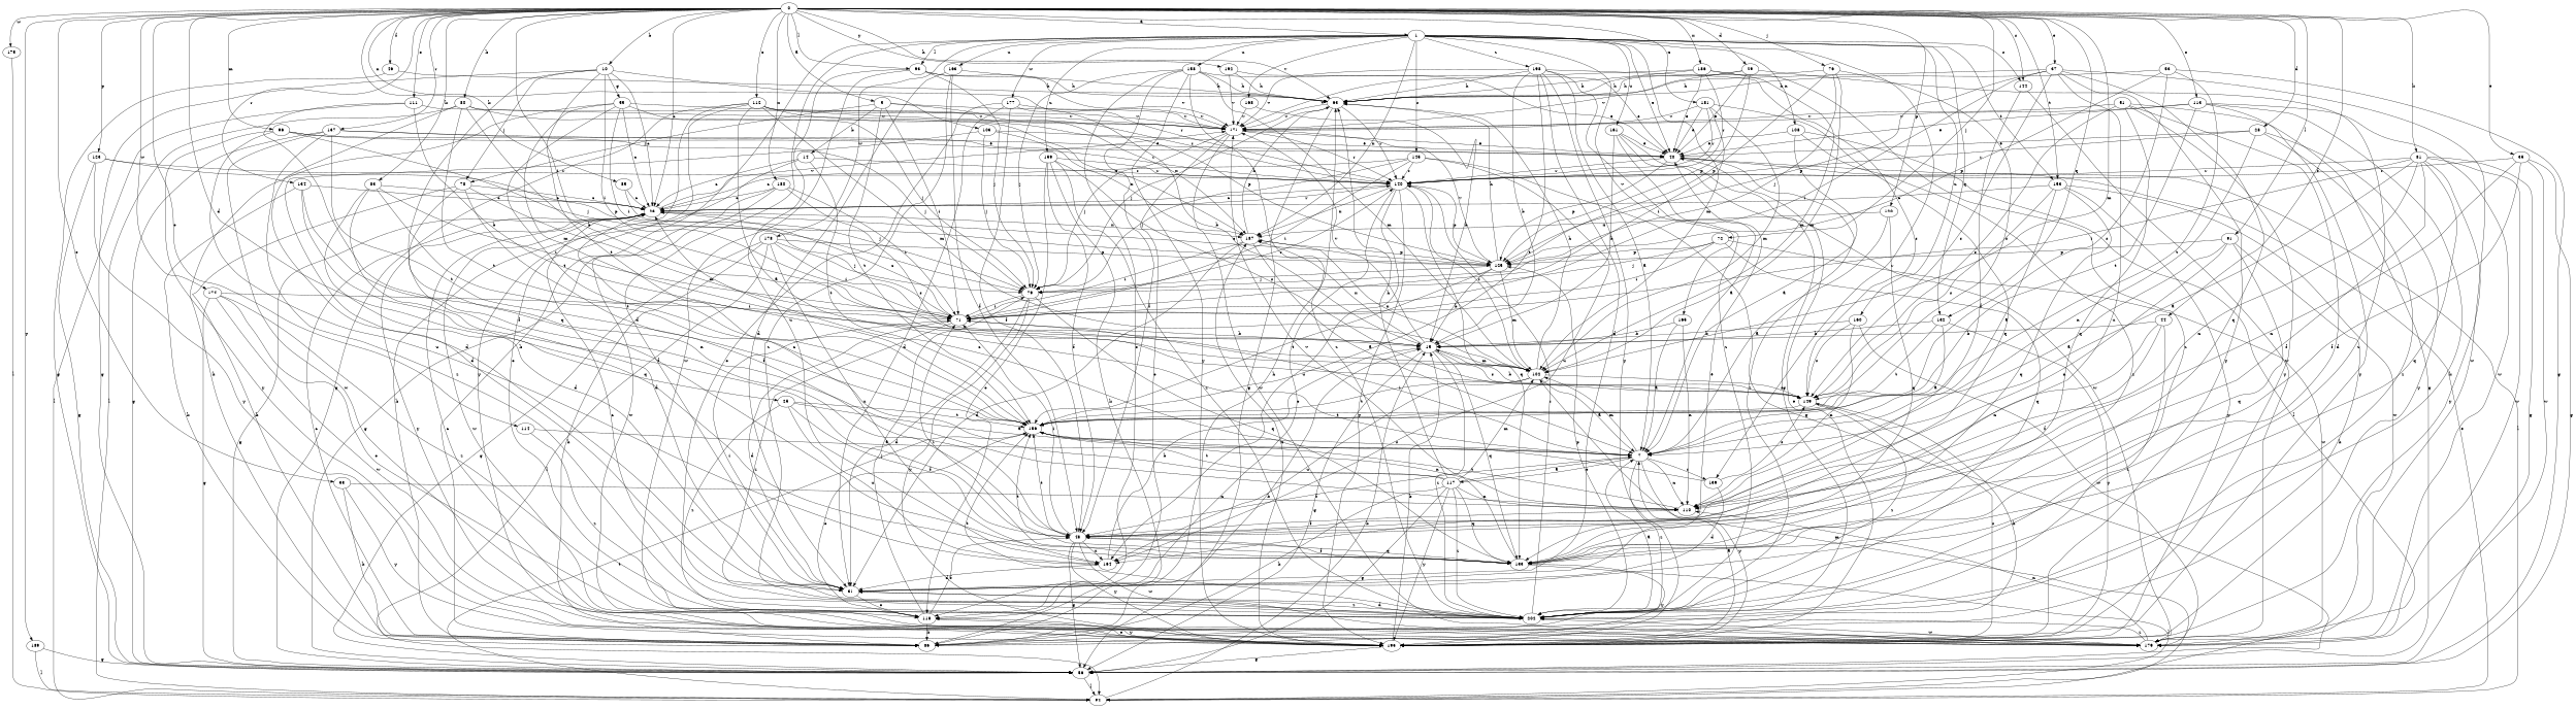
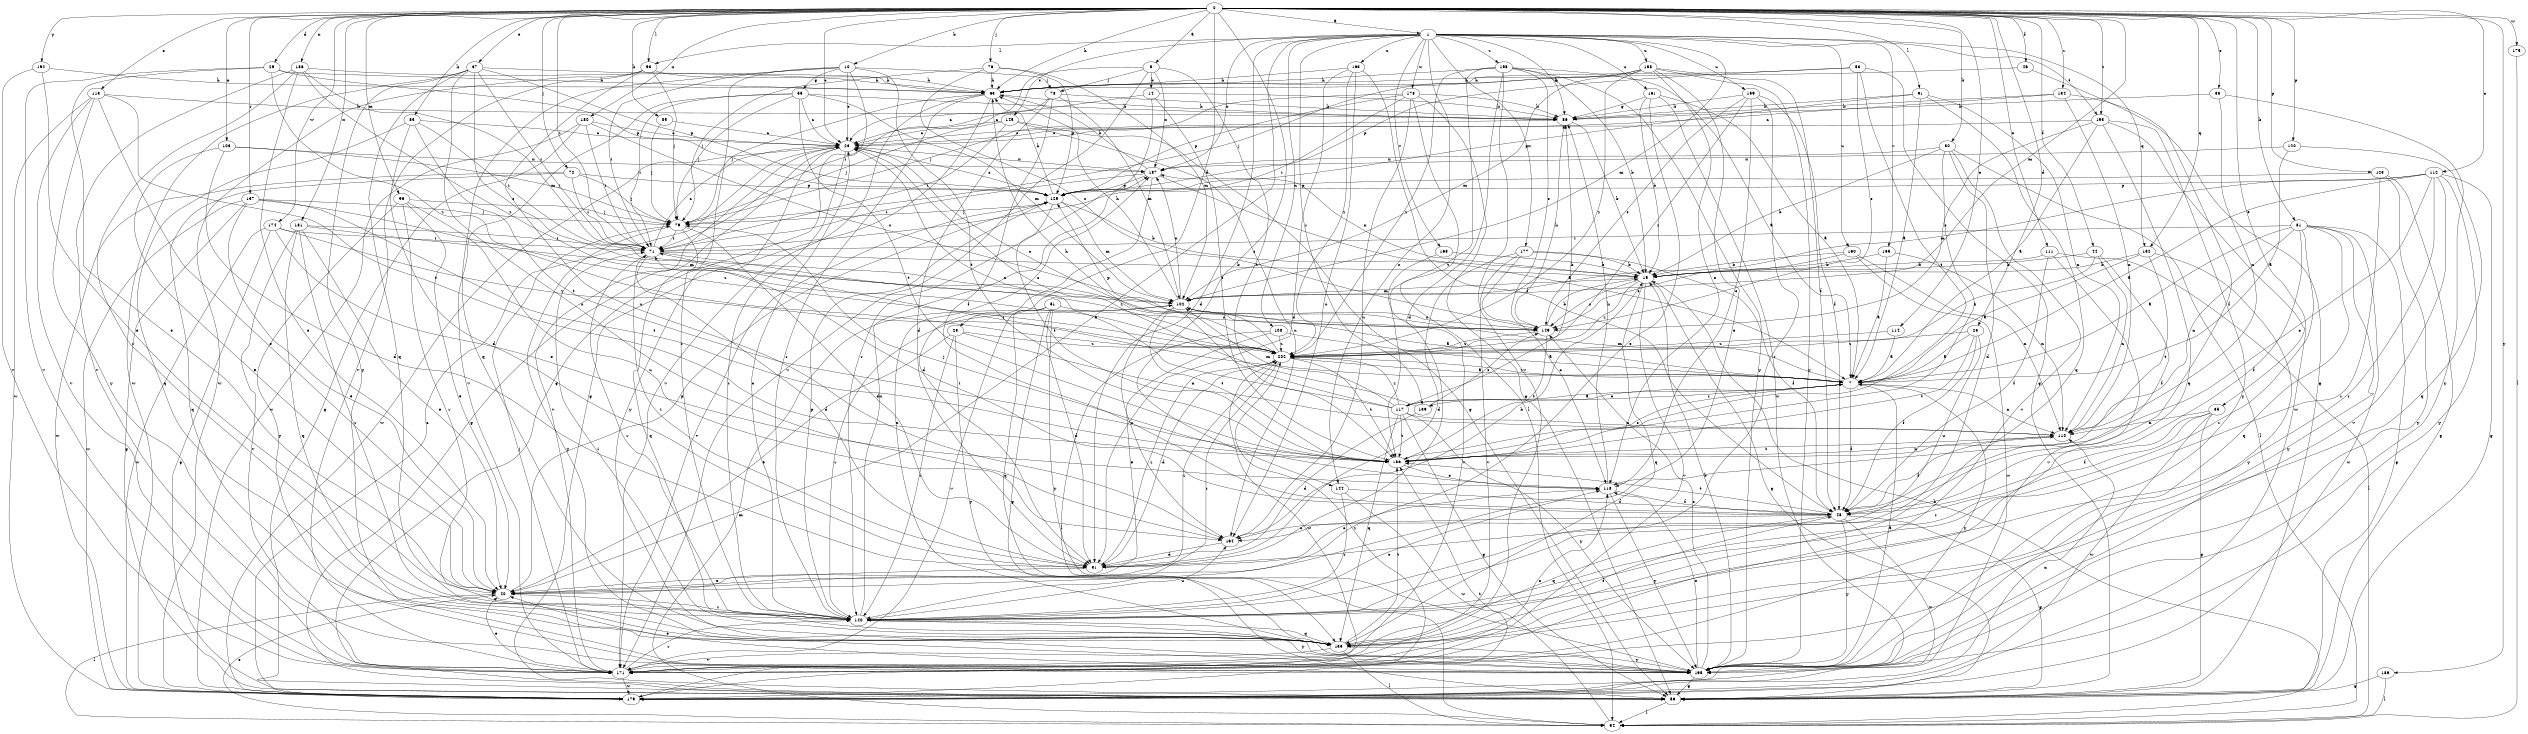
  strict digraph {
    0
    1
    5
    10
    23
    25
    28
    29
    33
    35
    37
    44
    46
    63
    71
    72
    76
    80
    81
    83
    85
    91
    93
    96
    102
    103
    111
    112
    113
    114
    120
    123
    132
    134
    137
    144
    153
    174
    175
    180
    181
    186
    189
    192
    31
    40
    86
    108
    139
    145
    158
    159
    160
    161
    163
    165
    168
    177
    178
    187
    198
    14
    78
    156
    171
    55
    56
    133
    140
    195
    179
    7
    48
    202
    164
    110
    125
    149
    15
    51
    79
    94
    118
    53
    117
    0 -> 1 [label=a]
    0 -> 5 [label=a]
    0 -> 10 [label=b]
    0 -> 23 [label=c]
    0 -> 25 [label=d]
    0 -> 28 [label=d]
    0 -> 29 [label=d]
    0 -> 33 [label=e]
    0 -> 35 [label=e]
    0 -> 37 [label=e]
    0 -> 44 [label=f]
    0 -> 46 [label=f]
    0 -> 63 [label=h]
    0 -> 71 [label=i]
    0 -> 72 [label=j]
    0 -> 76 [label=j]
    0 -> 80 [label=k]
    0 -> 81 [label=k]
    0 -> 83 [label=k]
    0 -> 85 [label=k]
    0 -> 91 [label=l]
    0 -> 93 [label=l]
    0 -> 96 [label=m]
    0 -> 102 [label=m]
    0 -> 103 [label=n]
    0 -> 111 [label=o]
    0 -> 112 [label=o]
    0 -> 113 [label=o]
    0 -> 114 [label=o]
    0 -> 120 [label=p]
    0 -> 123 [label=p]
    0 -> 132 [label=q]
    0 -> 134 [label=r]
    0 -> 137 [label=r]
    0 -> 144 [label=s]
    0 -> 153 [label=t]
    0 -> 174 [label=w]
    0 -> 175 [label=w]
    0 -> 180 [label=x]
    0 -> 181 [label=x]
    0 -> 186 [label=x]
    0 -> 189 [label=y]
    0 -> 192 [label=y]
    1 -> 93 [label=l]
    1 -> 102 [label=m]
    1 -> 132 [label=q]
    1 -> 144 [label=s]
    1 -> 153 [label=t]
    1 -> 31 [label=d]
    1 -> 40 [label=e]
    1 -> 86 [label=k]
    1 -> 108 [label=n]
    1 -> 139 [label=r]
    1 -> 145 [label=s]
    1 -> 158 [label=u]
    1 -> 159 [label=u]
    1 -> 160 [label=u]
    1 -> 161 [label=u]
    1 -> 163 [label=u]
    1 -> 165 [label=v]
    1 -> 168 [label=v]
    1 -> 177 [label=w]
    1 -> 178 [label=w]
    1 -> 187 [label=x]
    1 -> 198 [label=z]
    5 -> 71 [label=i]
    5 -> 187 [label=x]
    5 -> 14 [label=b]
    5 -> 78 [label=j]
    5 -> 156 [label=t]
    5 -> 171 [label=v]
    10 -> 23 [label=c]
    10 -> 71 [label=i]
    10 -> 78 [label=j]
    10 -> 156 [label=t]
    10 -> 55 [label=g]
    10 -> 56 [label=g]
    10 -> 133 [label=q]
    10 -> 140 [label=r]
    23 -> 187 [label=x]
    23 -> 171 [label=v]
    23 -> 56 [label=g]
    23 -> 140 [label=r]
    23 -> 195 [label=y]
    23 -> 179 [label=w]
    25 -> 156 [label=t]
    25 -> 7 [label=a]
    25 -> 48 [label=f]
    25 -> 202 [label=z]
    25 -> 164 [label=u]
    28 -> 40 [label=e]
    28 -> 140 [label=r]
    28 -> 195 [label=y]
    28 -> 202 [label=z]
    28 -> 110 [label=n]
    29 -> 63 [label=h]
    29 -> 40 [label=e]
    29 -> 171 [label=v]
    29 -> 202 [label=z]
    29 -> 125 [label=p]
    33 -> 86 [label=k]
    33 -> 195 [label=y]
    33 -> 110 [label=n]
    35 -> 56 [label=g]
    35 -> 140 [label=r]
    35 -> 179 [label=w]
    35 -> 48 [label=f]
    35 -> 110 [label=n]
    37 -> 63 [label=h]
    37 -> 71 [label=i]
    37 -> 133 [label=q]
    37 -> 195 [label=y]
    37 -> 179 [label=w]
    37 -> 164 [label=u]
    37 -> 125 [label=p]
    37 -> 149 [label=s]
    44 -> 48 [label=f]
    44 -> 202 [label=z]
    44 -> 110 [label=n]
    44 -> 15 [label=b]
    46 -> 63 [label=h]
    46 -> 56 [label=g]
    63 -> 171 [label=v]
    63 -> 56 [label=g]
    63 -> 140 [label=r]
    63 -> 79 [label=j]
    71 -> 23 [label=c]
    71 -> 31 [label=d]
    71 -> 140 [label=r]
    71 -> 202 [label=z]
    71 -> 15 [label=b]
    72 -> 71 [label=i]
    72 -> 133 [label=q]
    72 -> 179 [label=w]
    72 -> 125 [label=p]
    72 -> 79 [label=j]
    76 -> 63 [label=h]
    76 -> 102 [label=m]
    76 -> 125 [label=p]
    76 -> 149 [label=s]
    76 -> 79 [label=j]
    80 -> 31 [label=d]
    80 -> 187 [label=x]
    80 -> 156 [label=t]
    80 -> 171 [label=v]
    80 -> 15 [label=b]
    80 -> 94 [label=l]
    81 -> 71 [label=i]
    81 -> 56 [label=g]
    81 -> 133 [label=q]
    81 -> 140 [label=r]
    81 -> 195 [label=y]
    81 -> 179 [label=w]
    81 -> 7 [label=a]
    81 -> 48 [label=f]
    81 -> 110 [label=n]
    83 -> 23 [label=c]
    83 -> 71 [label=i]
    83 -> 31 [label=d]
    83 -> 156 [label=t]
    83 -> 133 [label=q]
    85 -> 23 [label=c]
    85 -> 79 [label=j]
    91 -> 86 [label=k]
    91 -> 133 [label=q]
    91 -> 7 [label=a]
    91 -> 110 [label=n]
    91 -> 125 [label=p]
    93 -> 63 [label=h]
    93 -> 171 [label=v]
    93 -> 179 [label=w]
    93 -> 164 [label=u]
    93 -> 79 [label=j]
    96 -> 40 [label=e]
    96 -> 140 [label=r]
    96 -> 195 [label=y]
    96 -> 164 [label=u]
    96 -> 79 [label=j]
    102 -> 63 [label=h]
    102 -> 187 [label=x]
    102 -> 156 [label=t]
    102 -> 140 [label=r]
    102 -> 7 [label=a]
    102 -> 164 [label=u]
    102 -> 149 [label=s]
    103 -> 31 [label=d]
    103 -> 40 [label=e]
    103 -> 187 [label=x]
    103 -> 79 [label=j]
    111 -> 171 [label=v]
    111 -> 48 [label=f]
    111 -> 15 [label=b]
    111 -> 94 [label=l]
    112 -> 102 [label=m]
    112 -> 171 [label=v]
    112 -> 56 [label=g]
    112 -> 140 [label=r]
    112 -> 195 [label=y]
    112 -> 7 [label=a]
    112 -> 125 [label=p]
    112 -> 118 [label=o]
    113 -> 40 [label=e]
    113 -> 86 [label=k]
    113 -> 156 [label=t]
    113 -> 171 [label=v]
    113 -> 195 [label=y]
    113 -> 179 [label=w]
    114 -> 7 [label=a]
    114 -> 202 [label=z]
    120 -> 187 [label=x]
    120 -> 133 [label=q]
    120 -> 7 [label=a]
    123 -> 56 [label=g]
    123 -> 140 [label=r]
    123 -> 195 [label=y]
    123 -> 125 [label=p]
    132 -> 156 [label=t]
    132 -> 195 [label=y]
    132 -> 7 [label=a]
    132 -> 15 [label=b]
    134 -> 23 [label=c]
    134 -> 86 [label=k]
    134 -> 48 [label=f]
    134 -> 110 [label=n]
    137 -> 40 [label=e]
    137 -> 156 [label=t]
    137 -> 56 [label=g]
    137 -> 179 [label=w]
    137 -> 202 [label=z]
    137 -> 79 [label=j]
-   145 -> 140 [label=r]
+   144 -> 140 [label=r]
    144 -> 179 [label=w]
    144 -> 48 [label=f]
    153 -> 23 [label=c]
    153 -> 133 [label=q]
    153 -> 195 [label=y]
    153 -> 179 [label=w]
    153 -> 7 [label=a]
    153 -> 149 [label=s]
    174 -> 71 [label=i]
    174 -> 56 [label=g]
    174 -> 179 [label=w]
    174 -> 202 [label=z]
    174 -> 118 [label=o]
    175 -> 94 [label=l]
    180 -> 23 [label=c]
    180 -> 71 [label=i]
    180 -> 56 [label=g]
    180 -> 179 [label=w]
    180 -> 149 [label=s]
    181 -> 71 [label=i]
    181 -> 102 [label=m]
    181 -> 40 [label=e]
    181 -> 171 [label=v]
    181 -> 133 [label=q]
    181 -> 140 [label=r]
    186 -> 63 [label=h]
    186 -> 102 [label=m]
    186 -> 40 [label=e]
    186 -> 171 [label=v]
    186 -> 140 [label=r]
    186 -> 202 [label=z]
    189 -> 56 [label=g]
    189 -> 94 [label=l]
    192 -> 63 [label=h]
    192 -> 40 [label=e]
    192 -> 171 [label=v]
    31 -> 71 [label=i]
    31 -> 40 [label=e]
    31 -> 202 [label=z]
    31 -> 118 [label=o]
    40 -> 140 [label=r]
    40 -> 202 [label=z]
    40 -> 125 [label=p]
    40 -> 94 [label=l]
    86 -> 23 [label=c]
-   86 -> 63 [label=h]
+   63 -> 86 [label=h]
    86 -> 15 [label=b]
    108 -> 40 [label=e]
    108 -> 7 [label=a]
    108 -> 202 [label=z]
    108 -> 94 [label=l]
    139 -> 23 [label=c]
    139 -> 31 [label=d]
    139 -> 149 [label=s]
    145 -> 23 [label=c]
    145 -> 71 [label=i]
    145 -> 56 [label=g]
    145 -> 164 [label=u]
    145 -> 79 [label=j]
    158 -> 63 [label=h]
    158 -> 102 [label=m]
    158 -> 40 [label=e]
    158 -> 195 [label=y]
    158 -> 48 [label=f]
    158 -> 202 [label=z]
    158 -> 79 [label=j]
    158 -> 118 [label=o]
    159 -> 86 [label=k]
    159 -> 140 [label=r]
    159 -> 48 [label=f]
    159 -> 202 [label=z]
    159 -> 149 [label=s]
    159 -> 118 [label=o]
    160 -> 179 [label=w]
    160 -> 110 [label=n]
    160 -> 149 [label=s]
    160 -> 15 [label=b]
    161 -> 40 [label=e]
    161 -> 86 [label=g]
    161 -> 179 [label=w]
    161 -> 7 [label=a]
    161 -> 15 [label=b]
    163 -> 63 [label=h]
    163 -> 31 [label=d]
    163 -> 48 [label=f]
    163 -> 202 [label=z]
+   163 -> 164 [label=u]
    165 -> 7 [label=a]
    165 -> 110 [label=n]
    165 -> 15 [label=b]
    168 -> 171 [label=v]
    168 -> 15 [label=b]
    177 -> 31 [label=d]
    177 -> 171 [label=v]
    177 -> 48 [label=f]
    177 -> 15 [label=b]
    177 -> 118 [label=o]
    178 -> 71 [label=i]
    178 -> 86 [label=k]
    178 -> 56 [label=g]
    178 -> 164 [label=u]
    178 -> 125 [label=p]
    178 -> 79 [label=j]
    178 -> 94 [label=l]
    187 -> 63 [label=h]
    187 -> 71 [label=i]
    187 -> 31 [label=d]
    187 -> 7 [label=a]
    187 -> 125 [label=p]
    198 -> 63 [label=h]
    198 -> 31 [label=d]
    198 -> 156 [label=t]
    198 -> 171 [label=v]
    198 -> 195 [label=y]
    198 -> 7 [label=a]
    198 -> 202 [label=z]
    198 -> 149 [label=s]
    198 -> 15 [label=b]
    14 -> 23 [label=c]
    14 -> 86 [label=k]
    14 -> 156 [label=t]
    14 -> 140 [label=r]
    78 -> 23 [label=c]
    78 -> 102 [label=m]
    78 -> 31 [label=d]
    78 -> 86 [label=k]
    78 -> 48 [label=f]
    156 -> 7 [label=s]
    156 -> 110 [label=n]
    156 -> 118 [label=o]
    171 -> 40 [label=e]
    171 -> 140 [label=r]
    171 -> 179 [label=w]
    171 -> 79 [label=j]
    171 -> 118 [label=o]
    55 -> 23 [label=c]
    55 -> 71 [label=i]
    55 -> 102 [label=m]
    55 -> 86 [label=k]
    55 -> 156 [label=t]
    55 -> 171 [label=v]
    55 -> 79 [label=j]
    56 -> 94 [label=l]
    133 -> 71 [label=i]
    133 -> 156 [label=t]
    133 -> 171 [label=v]
    133 -> 195 [label=y]
    133 -> 48 [label=f]
    133 -> 94 [label=l]
    140 -> 23 [label=c]
    140 -> 187 [label=x]
    140 -> 133 [label=q]
    140 -> 195 [label=y]
    140 -> 164 [label=u]
    140 -> 125 [label=p]
    140 -> 118 [label=o]
    195 -> 40 [label=e]
    195 -> 187 [label=x]
    195 -> 56 [label=g]
    195 -> 7 [label=a]
    195 -> 149 [label=s]
    195 -> 15 [label=b]
    195 -> 118 [label=o]
    179 -> 23 [label=c]
    179 -> 202 [label=z]
    179 -> 110 [label=n]
    7 -> 71 [label=i]
    7 -> 102 [label=m]
    7 -> 139 [label=r]
    7 -> 195 [label=y]
    7 -> 48 [label=f]
    7 -> 202 [label=z]
    7 -> 110 [label=n]
    7 -> 117 [label=o]
    48 -> 71 [label=i]
    48 -> 156 [label=t]
    48 -> 56 [label=g]
    48 -> 133 [label=q]
    48 -> 195 [label=y]
    48 -> 179 [label=w]
    48 -> 164 [label=u]
    202 -> 23 [label=c]
    202 -> 31 [label=d]
    202 -> 156 [label=t]
    202 -> 140 [label=r]
    202 -> 179 [label=w]
    202 -> 7 [label=a]
    202 -> 125 [label=p]
    164 -> 31 [label=d]
    164 -> 15 [label=b]
    110 -> 156 [label=t]
    110 -> 48 [label=f]
    125 -> 23 [label=c]
    125 -> 63 [label=h]
    125 -> 102 [label=m]
    125 -> 156 [label=t]
    125 -> 171 [label=v]
    125 -> 15 [label=b]
    125 -> 79 [label=j]
    149 -> 86 [label=k]
    149 -> 156 [label=t]
    149 -> 202 [label=z]
    149 -> 15 [label=b]
    15 -> 102 [label=m]
    15 -> 187 [label=x]
    15 -> 171 [label=v]
    15 -> 56 [label=g]
    15 -> 133 [label=q]
    15 -> 202 [label=z]
    15 -> 149 [label=s]
    51 -> 31 [label=d]
    51 -> 171 [label=v]
    51 -> 56 [label=g]
    51 -> 133 [label=q]
    51 -> 195 [label=y]
    51 -> 149 [label=s]
    79 -> 71 [label=i]
    79 -> 31 [label=d]
    79 -> 133 [label=q]
    79 -> 195 [label=y]
    94 -> 102 [label=m]
    94 -> 40 [label=e]
    94 -> 156 [label=t]
    94 -> 15 [label=b]
    118 -> 86 [label=k]
    118 -> 195 [label=y]
    118 -> 48 [label=f]
    118 -> 79 [label=j]
    53 -> 63 [label=h]
    53 -> 156 [label=t]
    53 -> 56 [label=g]
    53 -> 125 [label=p]
    53 -> 149 [label=s]
    117 -> 23 [label=c]
    117 -> 63 [label=h]
    117 -> 102 [label=m]
    117 -> 86 [label=k]
    117 -> 156 [label=t]
    117 -> 56 [label=g]
    117 -> 133 [label=q]
    117 -> 195 [label=y]
    117 -> 7 [label=a]
    117 -> 202 [label=z]
    117 -> 110 [label=n]
  }
